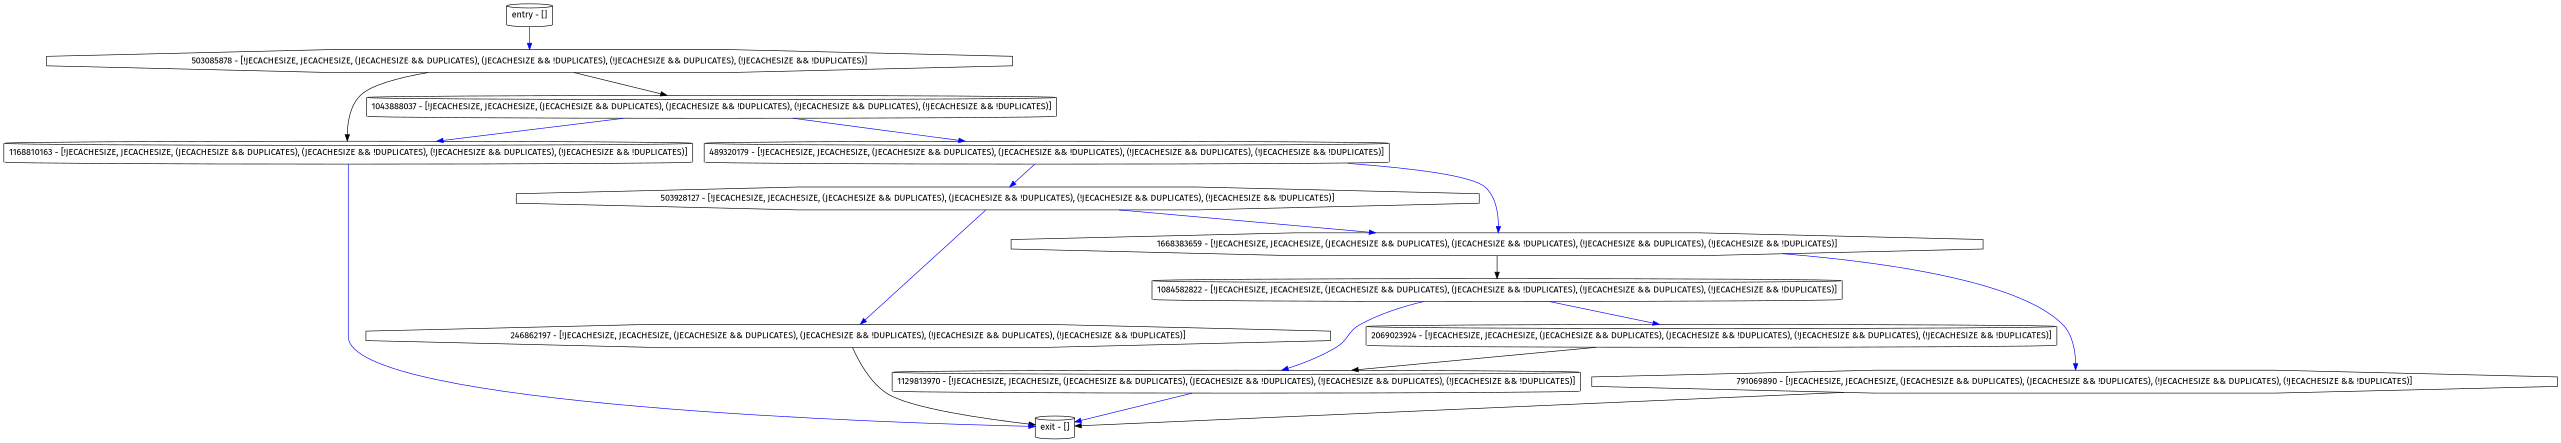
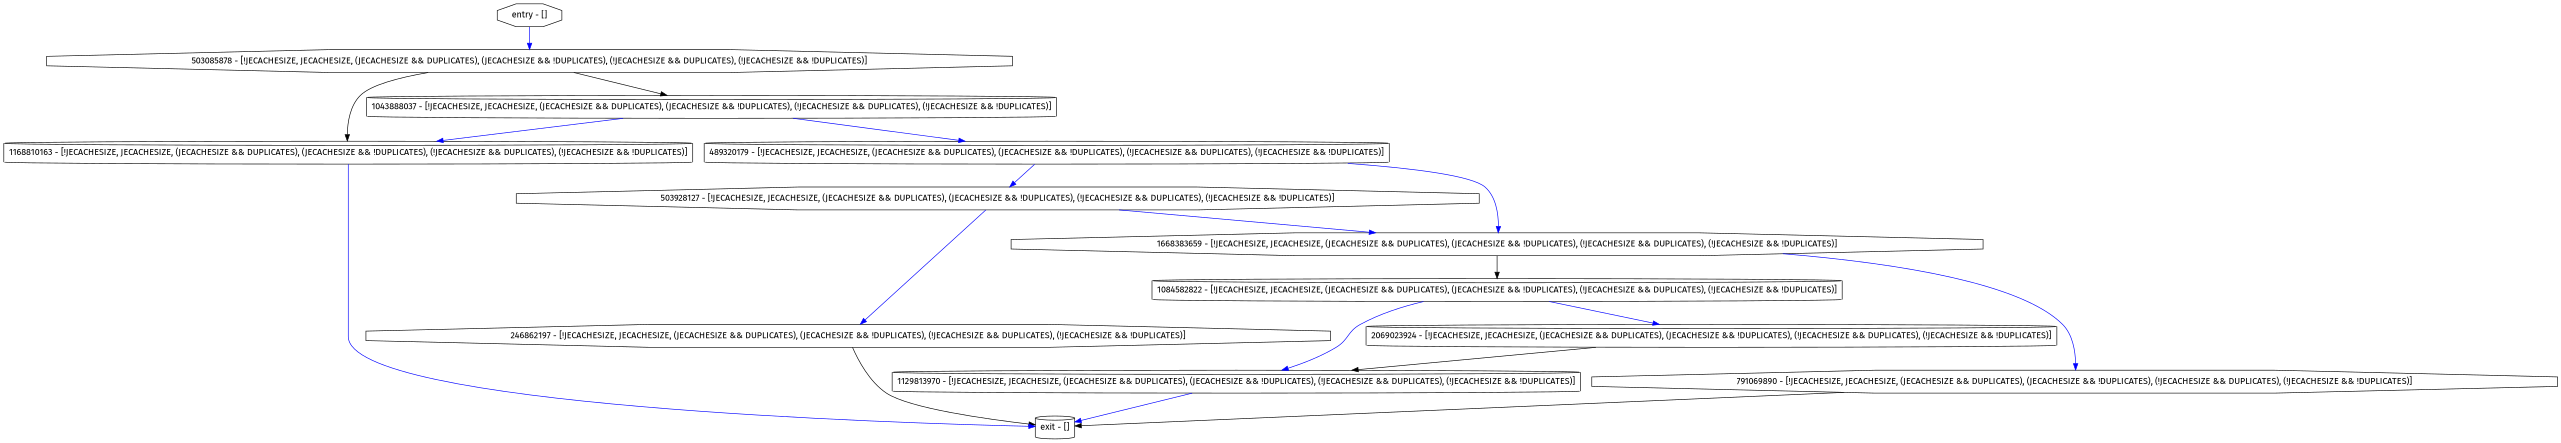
  digraph {
    fontname="Fira Sans"
    node [shape=cylinder fontname="Fira Sans"]
    edge [color=blue fontname="Fira Sans"]
    n1 [label="1129813970 - [!JECACHESIZE, JECACHESIZE, (JECACHESIZE && DUPLICATES), (JECACHESIZE && !DUPLICATES), (!JECACHESIZE && DUPLICATES), (!JECACHESIZE && !DUPLICATES)]"]
    n2 [label="exit - []"]
    n3 [label="1084582822 - [!JECACHESIZE, JECACHESIZE, (JECACHESIZE && DUPLICATES), (JECACHESIZE && !DUPLICATES), (!JECACHESIZE && DUPLICATES), (!JECACHESIZE && !DUPLICATES)]"]
    n4 [label="2069023924 - [!JECACHESIZE, JECACHESIZE, (JECACHESIZE && DUPLICATES), (JECACHESIZE && !DUPLICATES), (!JECACHESIZE && DUPLICATES), (!JECACHESIZE && !DUPLICATES)]"]
    n5 [label="246862197 - [!JECACHESIZE, JECACHESIZE, (JECACHESIZE && DUPLICATES), (JECACHESIZE && !DUPLICATES), (!JECACHESIZE && DUPLICATES), (!JECACHESIZE && !DUPLICATES)]" shape=octagon]
    n6 [label="1168810163 - [!JECACHESIZE, JECACHESIZE, (JECACHESIZE && DUPLICATES), (JECACHESIZE && !DUPLICATES), (!JECACHESIZE && DUPLICATES), (!JECACHESIZE && !DUPLICATES)]"]
    n7 [label="1043888037 - [!JECACHESIZE, JECACHESIZE, (JECACHESIZE && DUPLICATES), (JECACHESIZE && !DUPLICATES), (!JECACHESIZE && DUPLICATES), (!JECACHESIZE && !DUPLICATES)]"]
    n8 [label="489320179 - [!JECACHESIZE, JECACHESIZE, (JECACHESIZE && DUPLICATES), (JECACHESIZE && !DUPLICATES), (!JECACHESIZE && DUPLICATES), (!JECACHESIZE && !DUPLICATES)]"]
    n9 [label="503928127 - [!JECACHESIZE, JECACHESIZE, (JECACHESIZE && DUPLICATES), (JECACHESIZE && !DUPLICATES), (!JECACHESIZE && DUPLICATES), (!JECACHESIZE && !DUPLICATES)]" shape=octagon]
    n10 [label="1668383659 - [!JECACHESIZE, JECACHESIZE, (JECACHESIZE && DUPLICATES), (JECACHESIZE && !DUPLICATES), (!JECACHESIZE && DUPLICATES), (!JECACHESIZE && !DUPLICATES)]" shape=octagon]
    n11 [label="791069890 - [!JECACHESIZE, JECACHESIZE, (JECACHESIZE && DUPLICATES), (JECACHESIZE && !DUPLICATES), (!JECACHESIZE && DUPLICATES), (!JECACHESIZE && !DUPLICATES)]" shape=octagon]
-   n12 [label="entry - []"]
+   n12 [label="entry - []" shape=octagon]
    n13 [label="503085878 - [!JECACHESIZE, JECACHESIZE, (JECACHESIZE && DUPLICATES), (JECACHESIZE && !DUPLICATES), (!JECACHESIZE && DUPLICATES), (!JECACHESIZE && !DUPLICATES)]" shape=octagon]
    n1 -> n2
    n3 -> n1
    n3 -> n4
    n4 -> n1 [color=black]
    n5 -> n2 [color=black]
    n6 -> n2
    n7 -> n6
    n7 -> n8
    n8 -> n9
    n8 -> n10
    n9 -> n5
    n9 -> n10
    n10 -> n3 [color=black]
    n10 -> n11
    n11 -> n2 [color=black]
    n12 -> n13
    n13 -> n6 [color=black]
    n13 -> n7 [color=black]
  }
